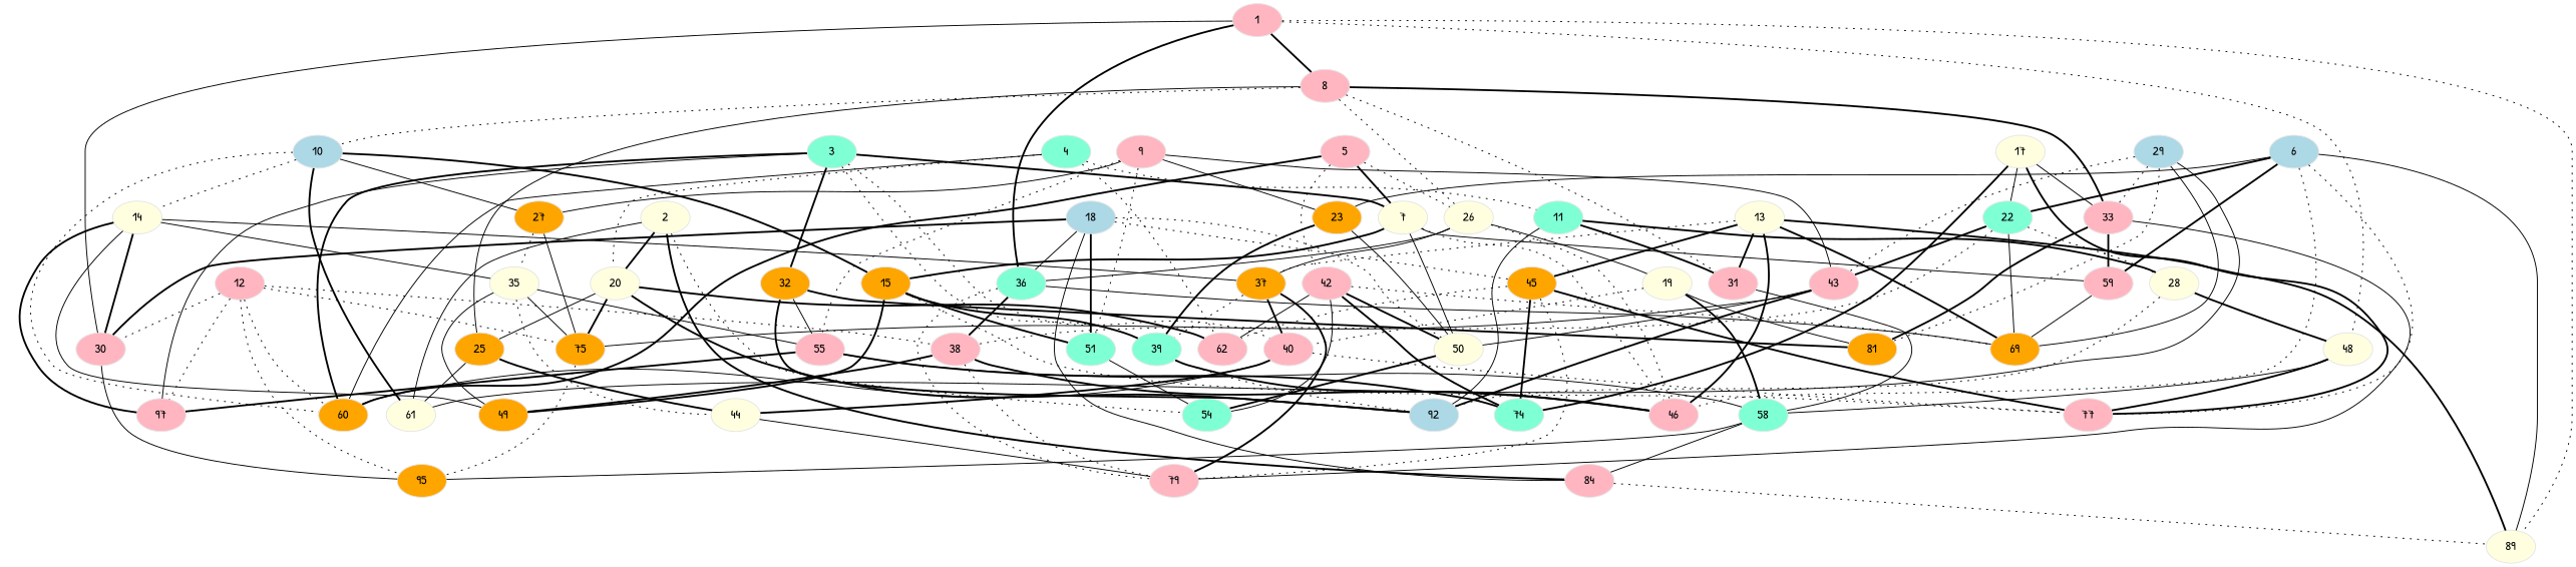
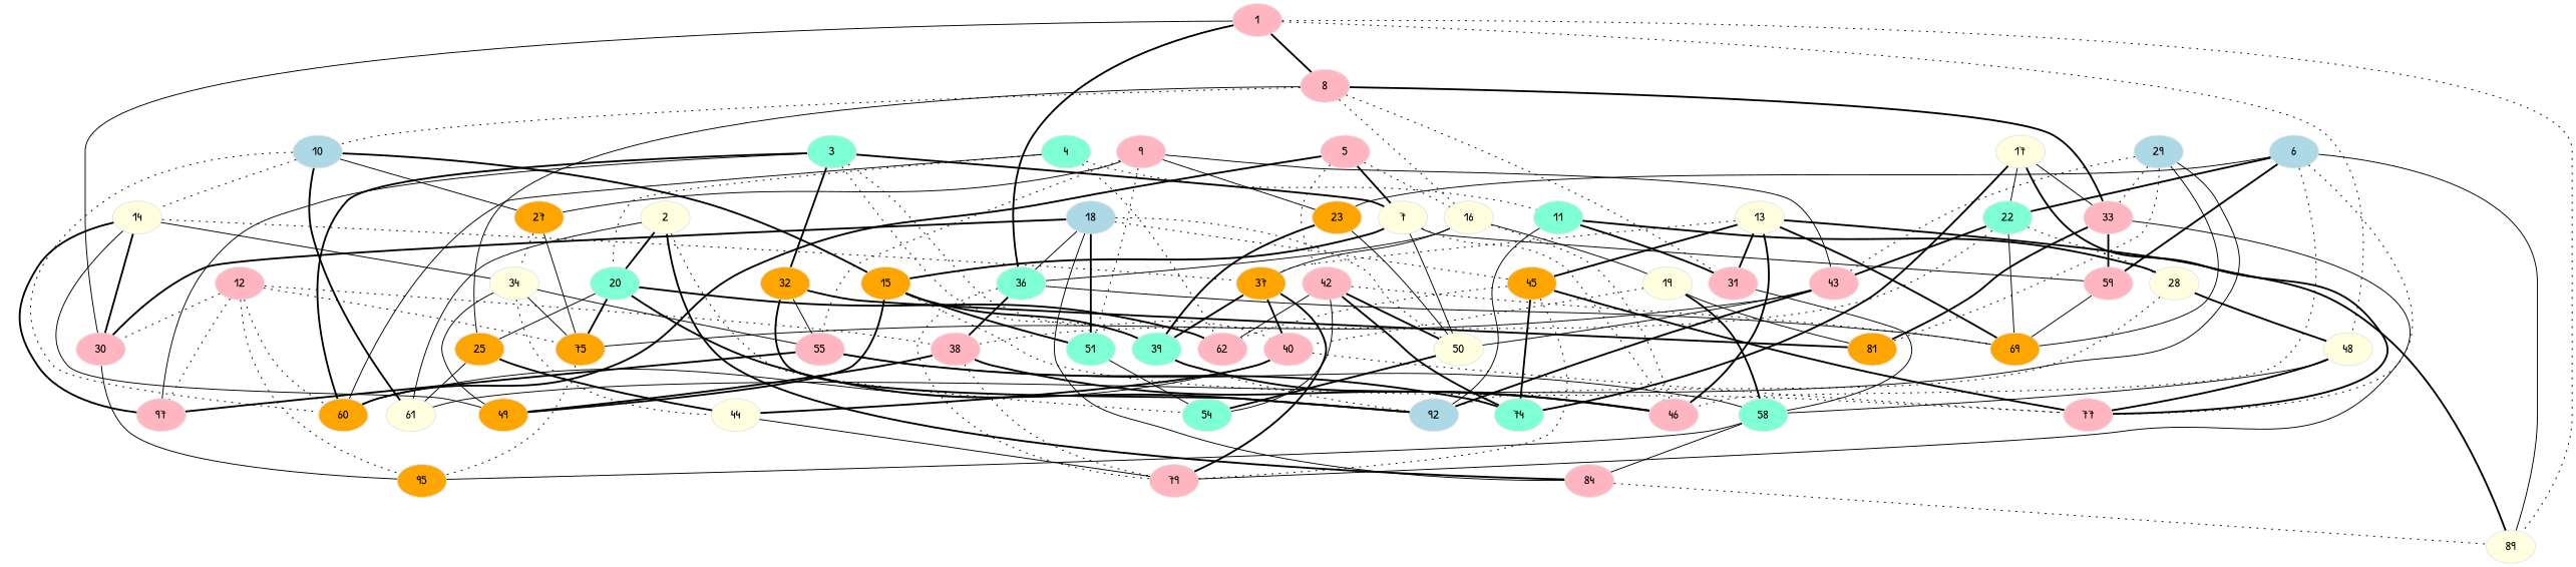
  graph {
    fontname="Patrick Hand"
    node [color=gray90 fillcolor=lightpink fontname="Patrick Hand" style=filled]
    edge [fontname="Patrick Hand" style=bold]
    1 [super="+72"]
    8 [super="+21"]
    30 [super="+47"]
    36 [fillcolor=aquamarine super="+52"]
    48 [fillcolor=lightyellow]
    89 [fillcolor=lightyellow]
-   16 [fillcolor=lightyellow super="+34" label=26]
+   16 [fillcolor=lightyellow super="+34"]
    10 [fillcolor=lightblue super="+98"]
    25 [fillcolor=orange]
    31
    33 [super="+80"]
    95 [fillcolor=orange]
    38 [super="+41"]
    69 [fillcolor=orange super="+86"]
    79 [super="+87"]
    77 [super="+90"]
    58 [fillcolor=aquamarine super="+73"]
-   20 [fillcolor=lightyellow super="+26"]
+   20 [fillcolor=aquamarine super="+26"]
    n19 [label=62]
    92 [fillcolor=lightblue super="+94"]
    75 [fillcolor=orange super="+99"]
    2 [fillcolor=lightyellow]
    54 [fillcolor=aquamarine]
    61 [fillcolor=lightyellow]
    84
    3 [fillcolor=aquamarine super="+68"]
    7 [fillcolor=lightyellow super="+65"]
    32 [fillcolor=orange]
    39 [fillcolor=aquamarine super="+83"]
    40 [super="+82"]
    60 [fillcolor=orange super="+91"]
    97
    46 [super="+100"]
    59
    15 [fillcolor=orange super="+64"]
    50 [fillcolor=lightyellow super="+66"]
    55 [super="+78"]
    81 [fillcolor=orange]
    44 [fillcolor=lightyellow]
    4 [fillcolor=aquamarine]
    11 [fillcolor=aquamarine]
    28 [fillcolor=lightyellow]
    5
    42 [super="+56"]
    37 [fillcolor=orange super="+71"]
    19 [fillcolor=lightyellow]
    74 [fillcolor=aquamarine]
    6 [fillcolor=lightblue super="+85"]
    22 [fillcolor=aquamarine super="+67"]
    23 [fillcolor=orange]
    43 [super="+88"]
    51 [fillcolor=aquamarine]
    49 [fillcolor=orange]
    27 [fillcolor=orange]
    14 [fillcolor=lightyellow super="+24"]
    9 [super="+53"]
-   35 [fillcolor=lightyellow super="+96"]
+   35 [fillcolor=lightyellow super="+96" label=34]
    29 [fillcolor=lightblue super="+70"]
    12 [super="+76"]
    13 [fillcolor=lightyellow super="+93"]
    45 [fillcolor=orange super="+57"]
    17 [fillcolor=lightyellow]
    18 [fillcolor=lightblue super="+62"]
    1 -- 8
    1 -- 30 [style=solid weight=2]
    1 -- 36
    1 -- 48 [style=dotted]
    1 -- 89 [style=dotted]
    8 -- 16 [style=dotted]
    8 -- 10 [style=dotted]
    8 -- 25 [style=solid]
    8 -- 31 [style=dotted]
    8 -- 33
    30 -- 95 [style=solid]
    36 -- 38
    36 -- 69 [style=solid]
    36 -- 79 [style=dotted]
    48 -- 77
    48 -- 58 [style=solid]
    16 -- 36 [style=solid]
    16 -- 46 [style=dotted]
    16 -- 37 [style=solid]
    16 -- 19 [style=solid]
    10 -- 61
    10 -- 60 [style=dotted]
    10 -- 15
    10 -- 27 [style=solid]
    10 -- 14 [style=dotted]
    25 -- 61 [style=solid]
    25 -- 44
    31 -- 58 [style=solid]
    33 -- 79 [style=solid]
    33 -- 59
    33 -- 81
    38 -- 79 [style=dotted]
    38 -- 46
    38 -- 49
    58 -- 95 [style=solid]
    58 -- 84 [style=solid]
    20 -- 25 [style=solid]
    20 -- n19
    20 -- 92
    20 -- 75
    75 -- 95 [style=dotted]
    2 -- 20
    2 -- 54 [style=dotted]
    2 -- 61 [style=solid]
    2 -- 84
    84 -- 89 [style=dotted]
    3 -- 7
    3 -- 32
    3 -- 39 [style=dotted]
    3 -- 40 [style=dotted]
    3 -- 60
    3 -- 97 [style=solid]
    7 -- 46 [style=dotted]
    7 -- 59 [style=solid]
    7 -- 15
    7 -- 50 [style=solid]
    32 -- 92
    32 -- 55 [style=solid]
    32 -- 81
    39 -- 92 [style=dotted]
    39 -- 46
    40 -- 77 [style=dotted]
    40 -- 60 [style=solid]
    40 -- 44
    59 -- 69 [style=solid]
    15 -- 77 [style=dotted]
    15 -- 39
    15 -- 51
    15 -- 49
    50 -- 54
    55 -- 58 [style=solid]
    55 -- 97
    55 -- 74
    44 -- 79 [style=solid]
    4 -- 20 [style=dotted]
    4 -- n19 [style=dotted]
    4 -- 60 [style=solid]
    4 -- 11 [style=dotted]
    11 -- 31
    11 -- 92 [style=solid]
    11 -- 28
    28 -- 48
    28 -- 92 [style=dotted]
    5 -- 16 [style=dotted]
    5 -- 7
    5 -- 60
    5 -- 42 [style=dotted]
    42 -- 69 [style=dotted]
    42 -- n19 [style=solid]
    42 -- 54 [style=solid]
    42 -- 50
    42 -- 74
    37 -- 79
-   37 -- 39 [style=dotted]
+   37 -- 39
    37 -- 40
    19 -- 58
    19 -- 40 [style=dotted]
    19 -- 81 [style=solid]
    6 -- 89 [style=solid]
    6 -- 77 [style=dotted]
    6 -- 46 [style=dotted]
    6 -- 59
    6 -- 22
    6 -- 23 [style=solid]
    22 -- 38 [style=dotted]
    22 -- 69 [style=solid]
    22 -- 28 [style=dotted]
    22 -- 43
    23 -- 39
    23 -- 50 [style=solid]
    43 -- 92
    43 -- 75 [style=solid]
    43 -- 50 [style=solid]
    51 -- 54 [style=solid]
    27 -- 75 [style=solid]
    27 -- 35 [style=dotted]
    14 -- 30
    14 -- 97
-   14 -- 37 [style=solid]
+   14 -- 37 [style=dotted]
    14 -- 49 [style=solid]
    14 -- 35 [style=solid]
    9 -- 55 [style=dotted]
    9 -- 23 [style=solid]
    9 -- 43 [style=solid]
    9 -- 51 [style=dotted]
    9 -- 27 [style=solid]
    35 -- 75 [style=solid]
    35 -- 55 [style=solid]
    35 -- 44 [style=dotted]
    35 -- 49 [style=solid]
    29 -- 33 [style=dotted]
    29 -- 69 [style=solid]
    29 -- 61 [style=solid]
    29 -- 81 [style=dotted]
    29 -- 43 [style=dotted]
    12 -- 30 [style=dotted]
    12 -- 95 [style=dotted]
    12 -- 38 [style=dotted]
    12 -- 75 [style=dotted]
    12 -- 60 [style=dotted]
    12 -- 97 [style=dotted]
    13 -- 89
    13 -- 31
    13 -- 69
    13 -- 46
    13 -- 37 [style=dotted]
    13 -- 45
    45 -- 79 [style=dotted]
    45 -- 77
    45 -- n19 [style=dotted]
    45 -- 74
    17 -- 33 [style=solid]
    17 -- 77
    17 -- 74
    17 -- 22 [style=solid]
    18 -- 30
    18 -- 36 [style=solid]
    18 -- 84 [style=solid]
    18 -- 50 [style=dotted]
    18 -- 51
    18 -- 45 [style=dotted]
  }
